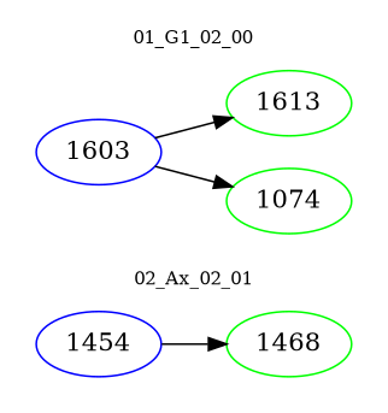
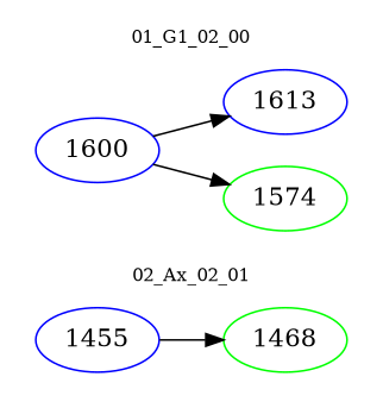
  digraph {
    rankdir=LR
    node [color=green]
    edge [color=black]
-   n1 [color=blue label=1454]
+   n1 [color=blue label=1455]
    n2 [label=1468]
-   n3 [color=blue label=1603]
-   n4 [label=1074]
-   n5 [label=1613]
+   n3 [color=blue label=1600]
+   n4 [label=1574]
+   n5 [color=blue label=1613]
    subgraph cluster_1 {
      color=white
      fontsize=10
      label="02_Ax_02_01"
      n1
      n2
    }
    subgraph cluster_2 {
      color=white
      fontsize=10
      label="01_G1_02_00"
      n3
      n4
      n5
    }
    n1 -> n2
    n3 -> n4
    n3 -> n5
  }
